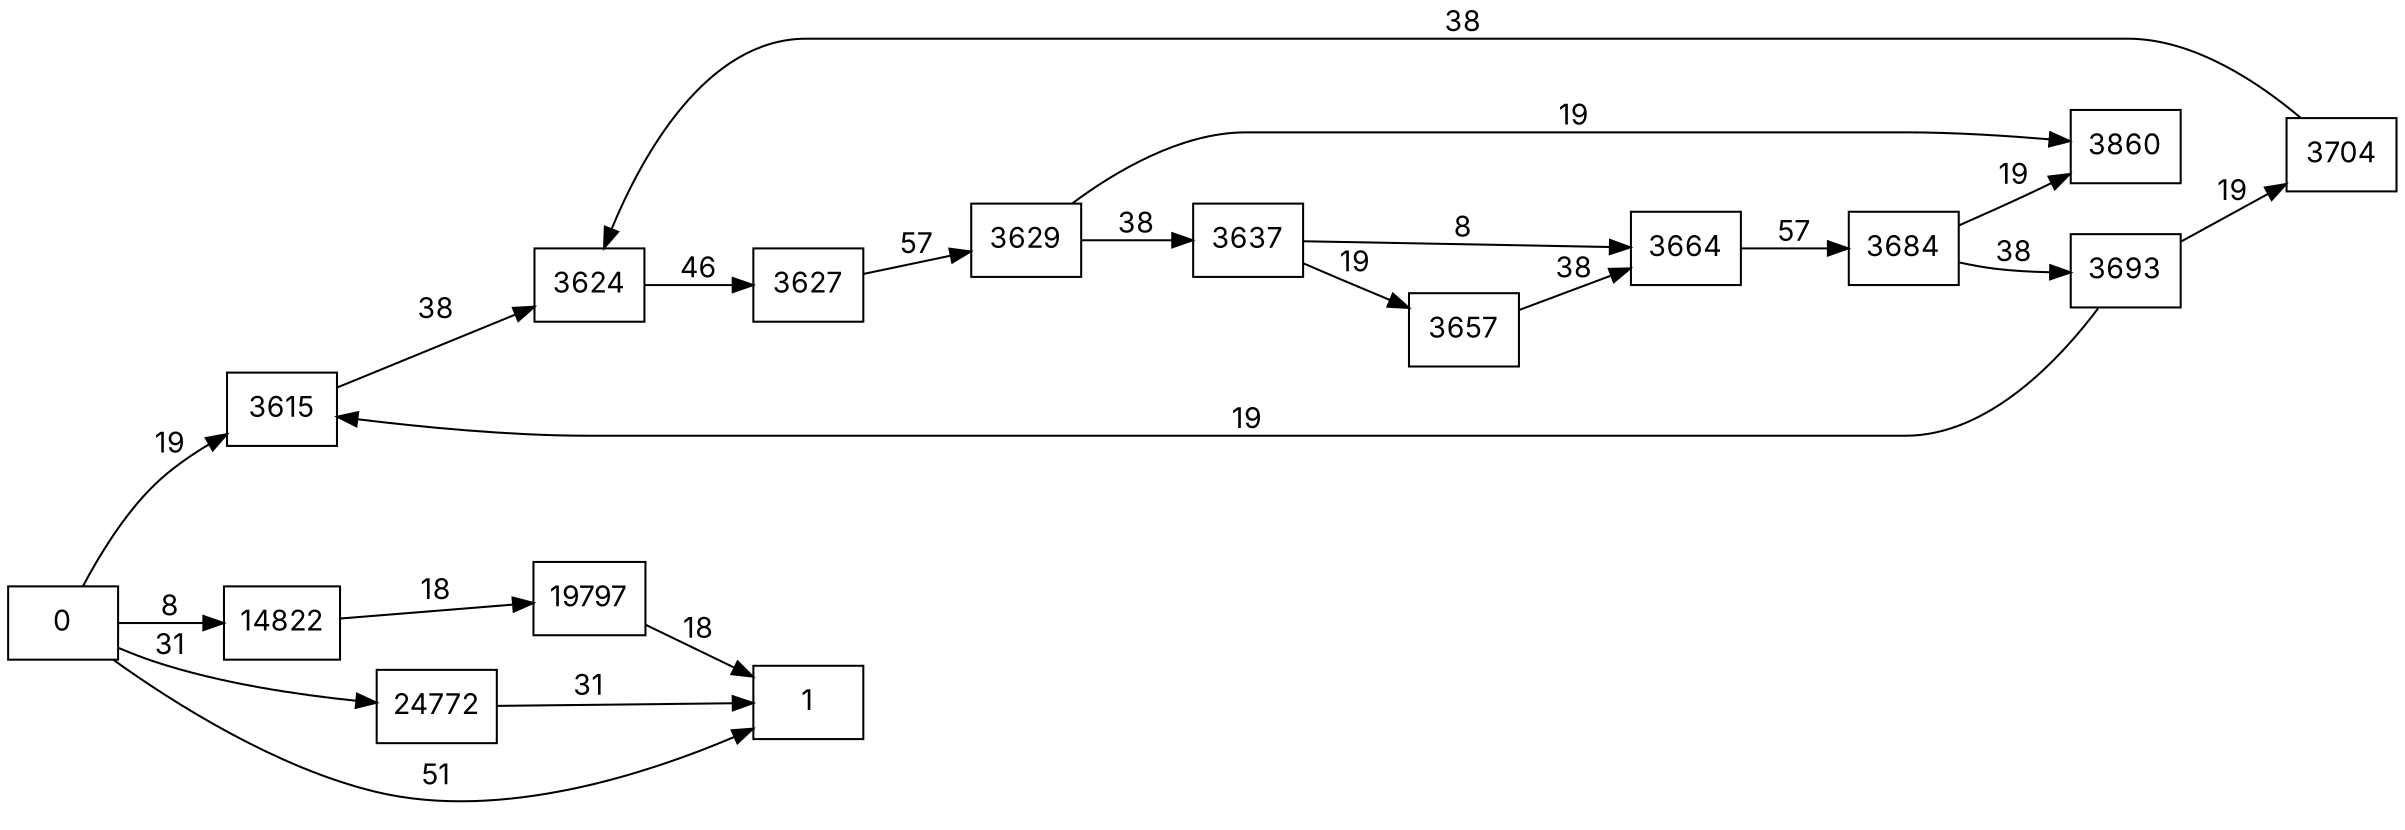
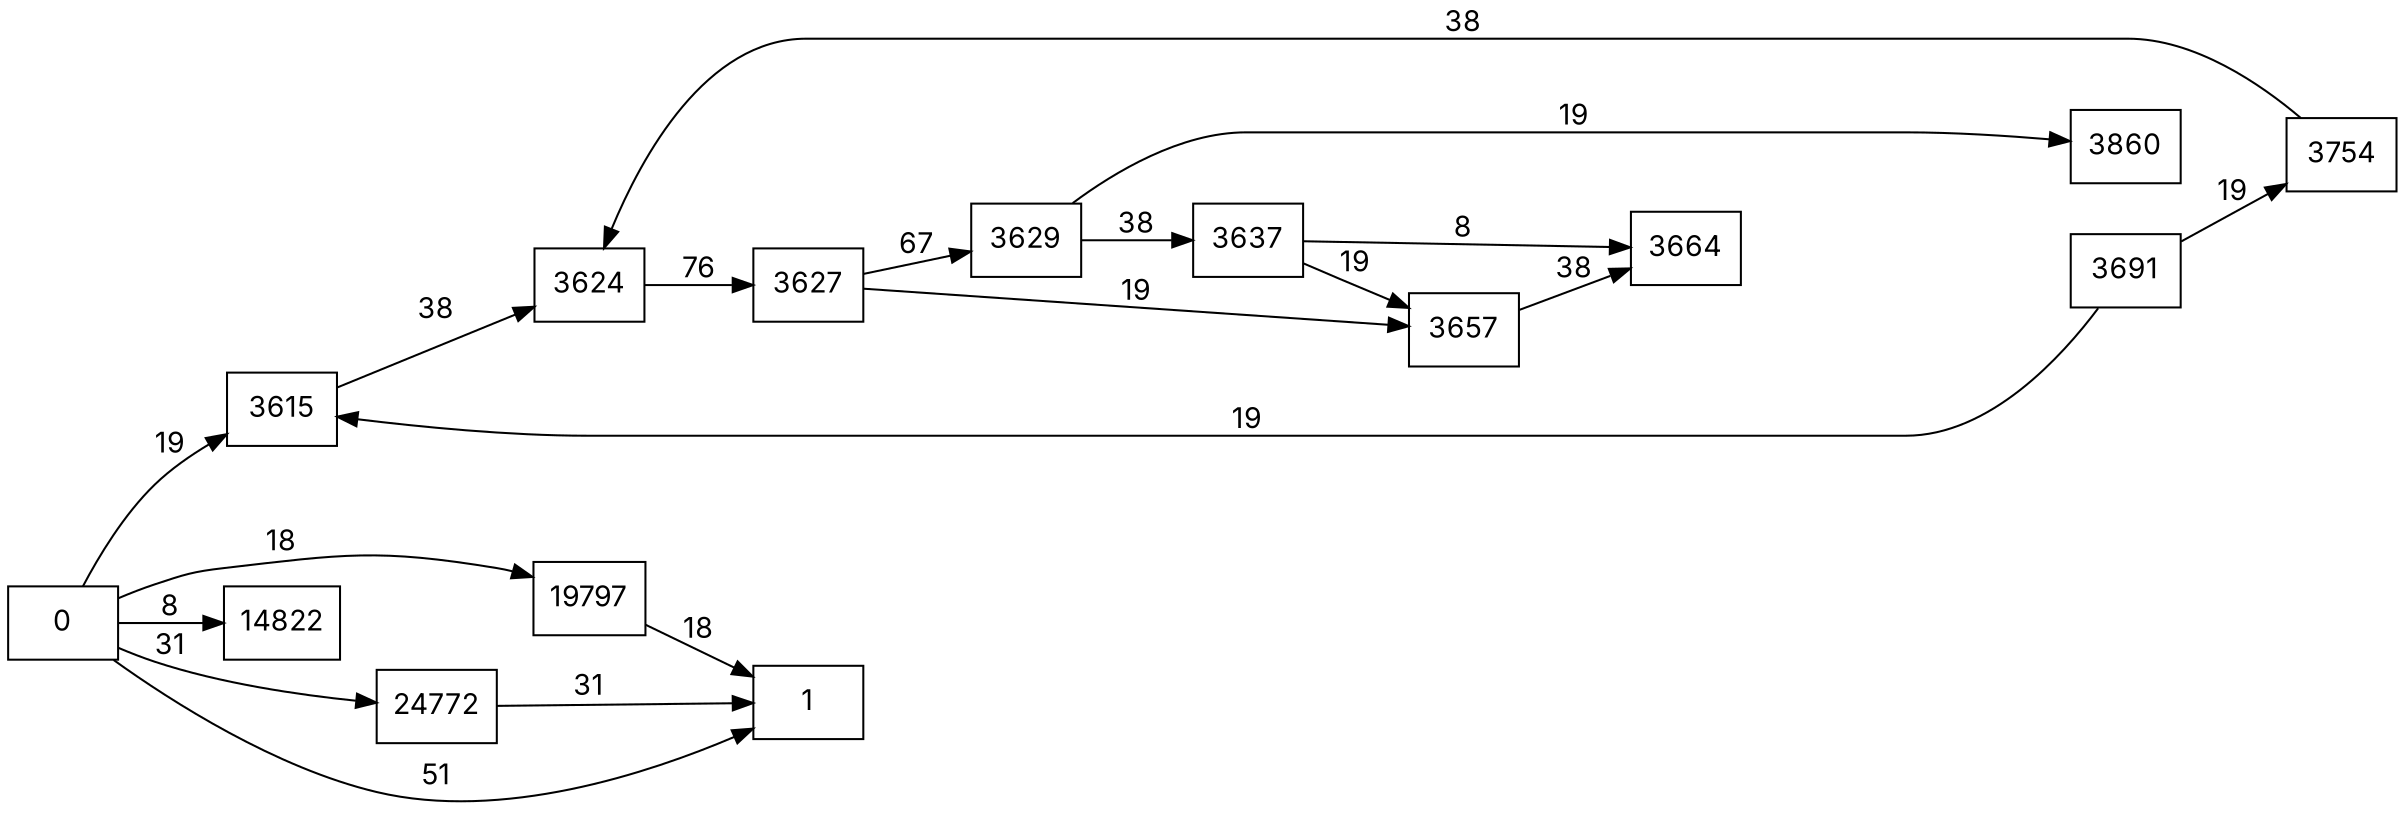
  digraph {
    fontname=Inter
    rankdir=LR
    node [fontname=Inter shape=rectangle]
    edge [fontname=Inter]
    3615
    3624
    3627
    3629
    3657
    3637
    3860
    3664
-   3684
-   3693
-   3754 [label=3704]
+   3693 [label=3691]
+   3754
    19797
    1
    24772
    0
    14822
    3615 -> 3624 [label=38]
-   3624 -> 3627 [label=46]
-   3627 -> 3629 [label=57]
+   3624 -> 3627 [label=76]
+   3627 -> 3629 [label=67]
+   3627 -> 3657 [label=19]
    3629 -> 3637 [label=38]
    3629 -> 3860 [label=19]
    3657 -> 3664 [label=38]
    3637 -> 3657 [label=19]
    3637 -> 3664 [label=8]
-   3664 -> 3684 [label=57]
-   3684 -> 3860 [label=19]
-   3684 -> 3693 [label=38]
    3693 -> 3615 [label=19]
    3693 -> 3754 [label=19]
    3754 -> 3624 [label=38]
    19797 -> 1 [label=18]
    24772 -> 1 [label=31]
    0 -> 3615 [label=19]
-   14822 -> 19797 [label=18]
+   0 -> 19797 [label=18]
    0 -> 1 [label=51]
    0 -> 24772 [label=31]
    0 -> 14822 [label=8]
  }
